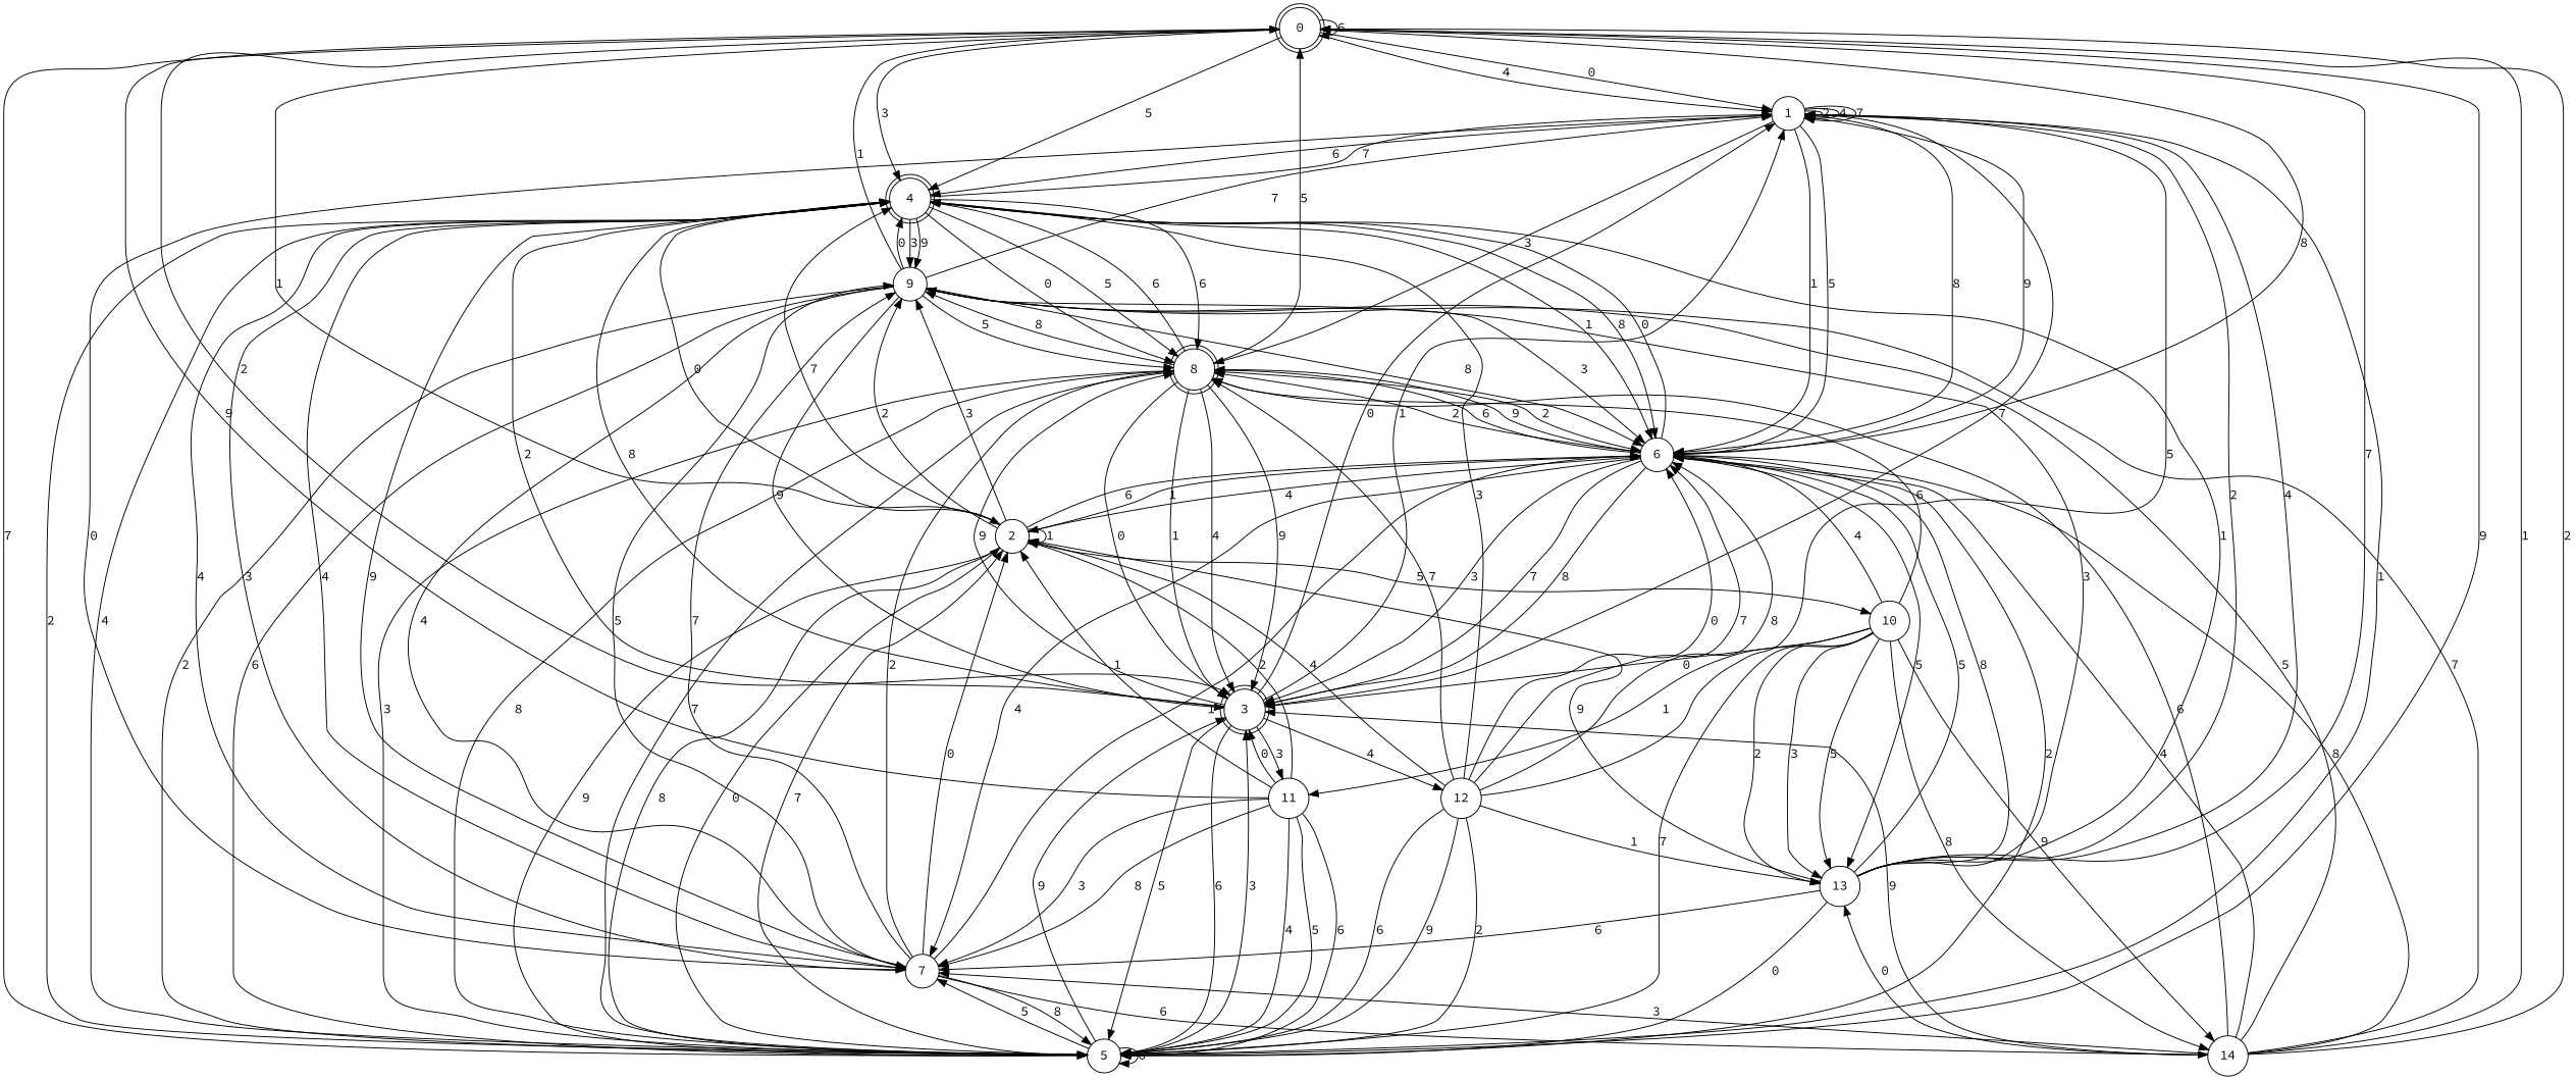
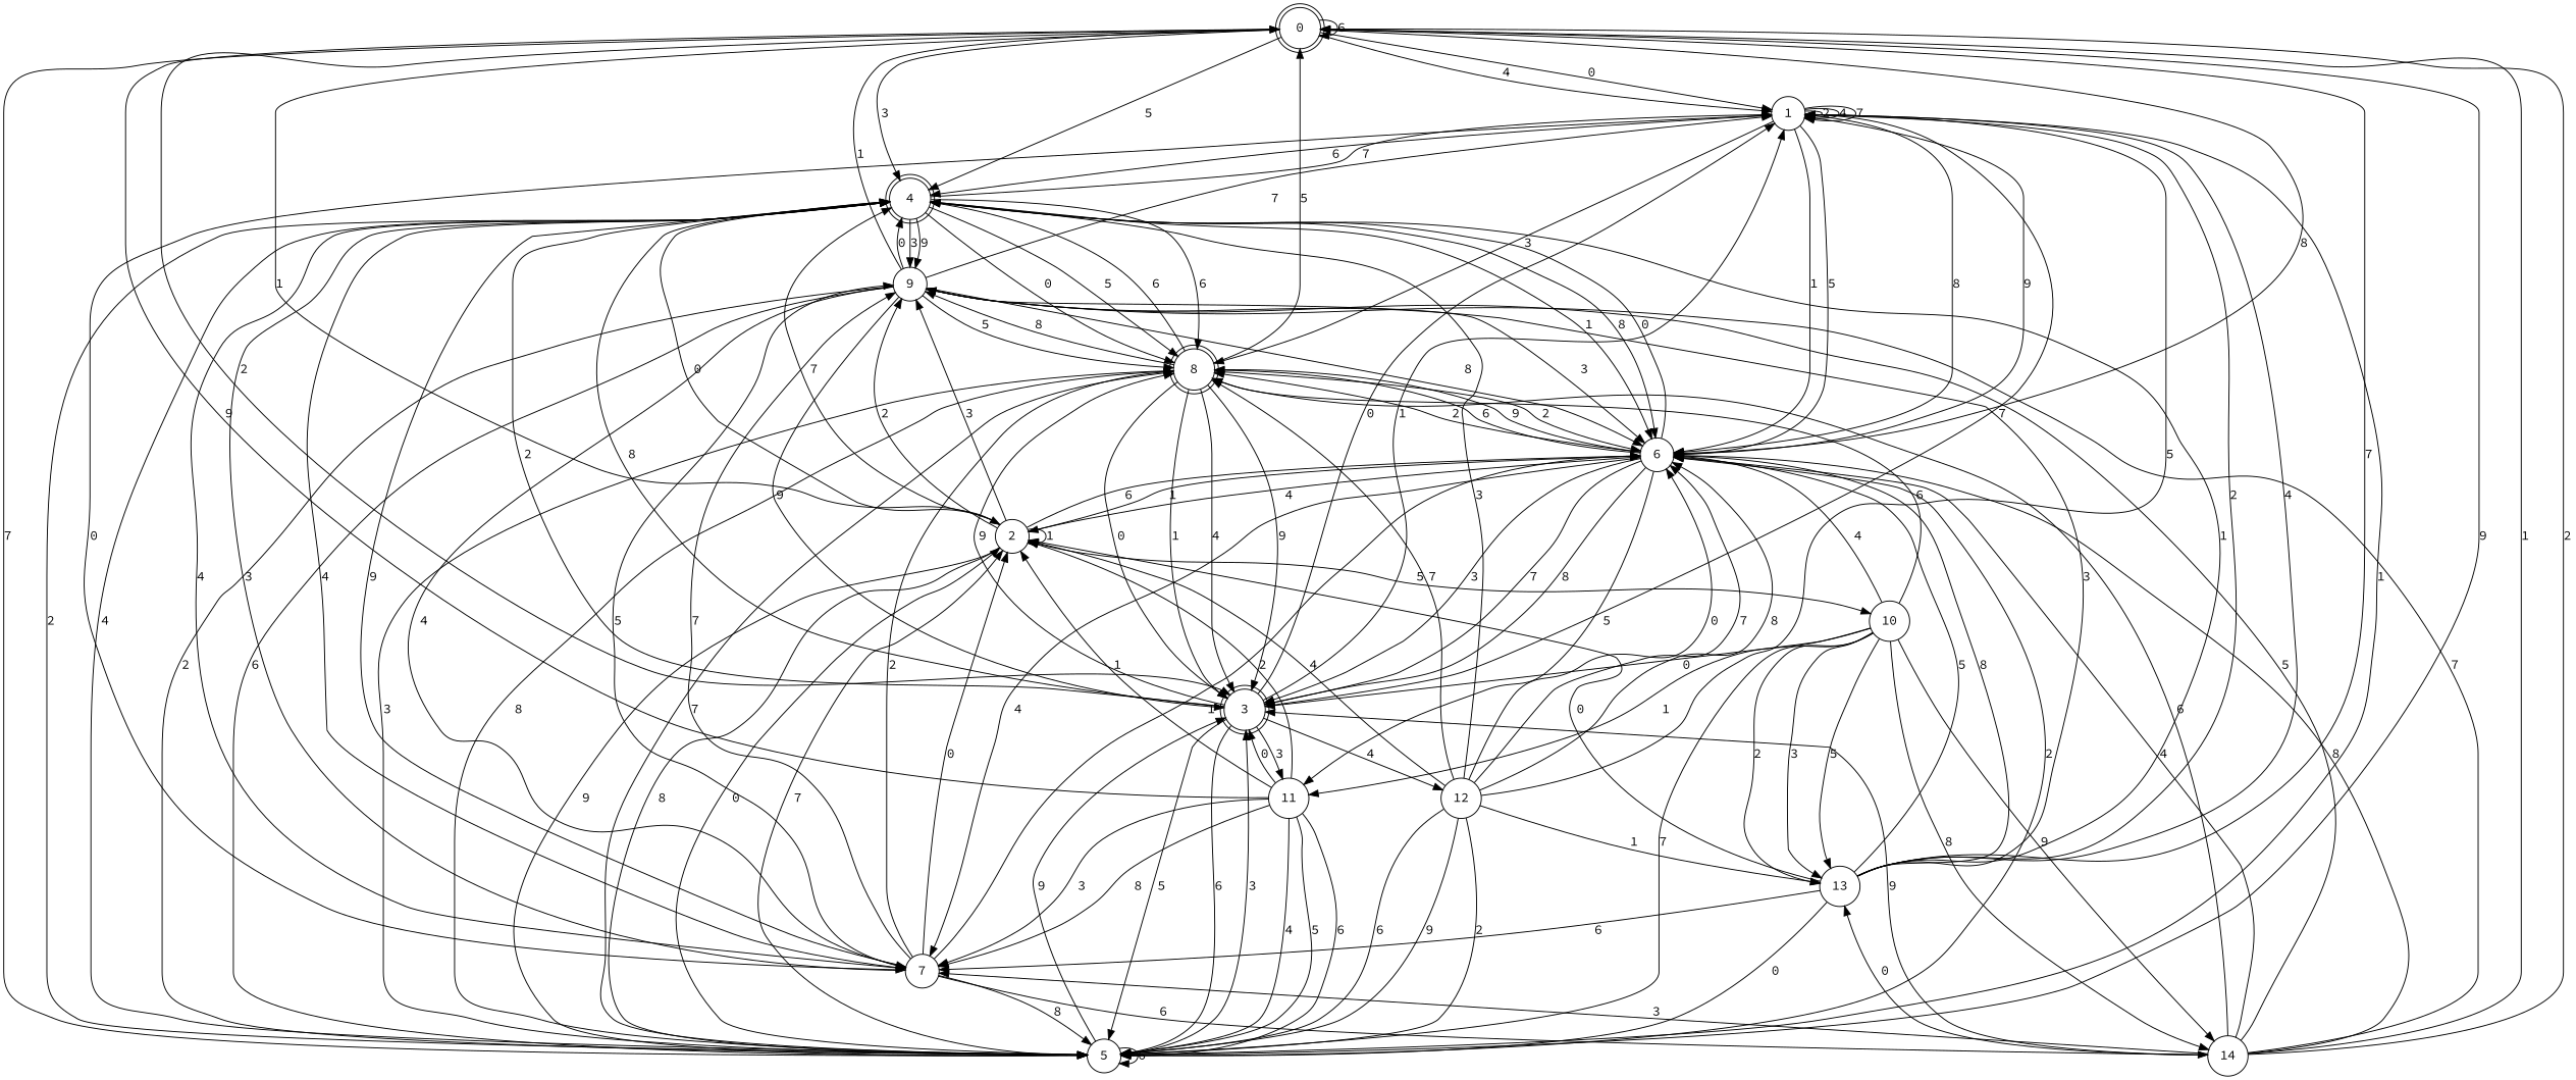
  digraph {
    fontname="Source Code Pro"
    node [fontname="Source Code Pro" shape=circle]
    edge [fontname="Source Code Pro"]
    n1 [label=0 shape=doublecircle]
    n2 [label=1]
    n3 [label=2]
    n4 [label=3 shape=doublecircle]
    n5 [label=4 shape=doublecircle]
    n6 [label=5]
    n7 [label=6]
    n8 [label=7]
    n9 [label=8 shape=doublecircle]
    n10 [label=9]
    n11 [label=10]
    n12 [label=11]
    n13 [label=12]
    n14 [label=13]
    n15 [label=14]
    n1 -> n1 [label=6]
    n1 -> n2 [label=0]
    n1 -> n2 [label=4]
    n1 -> n3 [label=1]
    n1 -> n4 [label=2]
    n1 -> n5 [label=3]
    n1 -> n5 [label=5]
    n1 -> n6 [label=7]
    n1 -> n6 [label=9]
    n1 -> n7 [label=8]
    n2 -> n2 [label=2]
    n2 -> n2 [label=4]
    n2 -> n2 [label=7]
    n2 -> n5 [label=6]
    n2 -> n7 [label=1]
    n2 -> n7 [label=5]
    n2 -> n7 [label=8]
    n2 -> n7 [label=9]
    n2 -> n8 [label=0]
    n2 -> n9 [label=3]
    n3 -> n3 [label=1]
    n3 -> n5 [label=0]
    n3 -> n5 [label=7]
    n3 -> n6 [label=8]
    n3 -> n6 [label=9]
    n3 -> n7 [label=4]
    n3 -> n7 [label=6]
    n3 -> n10 [label=2]
    n3 -> n10 [label=3]
    n3 -> n11 [label=5]
    n4 -> n2 [label=0]
    n4 -> n2 [label=1]
    n4 -> n2 [label=7]
    n4 -> n5 [label=2]
    n4 -> n5 [label=8]
    n4 -> n6 [label=5]
    n4 -> n6 [label=6]
    n4 -> n9 [label=9]
    n4 -> n12 [label=3]
    n4 -> n13 [label=4]
    n5 -> n2 [label=7]
    n5 -> n6 [label=2]
    n5 -> n7 [label=1]
    n5 -> n7 [label=8]
    n5 -> n8 [label=4]
    n5 -> n9 [label=0]
    n5 -> n9 [label=5]
    n5 -> n9 [label=6]
    n5 -> n10 [label=3]
    n5 -> n10 [label=9]
    n6 -> n2 [label=1]
    n6 -> n3 [label=0]
    n6 -> n3 [label=7]
    n6 -> n4 [label=3]
    n6 -> n4 [label=9]
    n6 -> n5 [label=4]
    n6 -> n6 [label=6]
    n6 -> n7 [label=2]
-   n6 -> n8 [label=5]
    n6 -> n9 [label=8]
    n7 -> n3 [label=1]
    n7 -> n4 [label=3]
    n7 -> n4 [label=7]
    n7 -> n4 [label=8]
    n7 -> n5 [label=0]
    n7 -> n8 [label=4]
    n7 -> n9 [label=2]
    n7 -> n9 [label=6]
    n7 -> n9 [label=9]
-   n7 -> n14 [label=5]
+   n7 -> n12 [label=5]
    n8 -> n3 [label=0]
    n8 -> n5 [label=3]
    n8 -> n5 [label=4]
    n8 -> n5 [label=9]
    n8 -> n6 [label=8]
    n8 -> n7 [label=1]
    n8 -> n9 [label=2]
    n8 -> n10 [label=5]
    n8 -> n10 [label=7]
    n8 -> n15 [label=6]
    n9 -> n1 [label=5]
    n9 -> n4 [label=0]
    n9 -> n4 [label=1]
    n9 -> n4 [label=4]
    n9 -> n4 [label=9]
    n9 -> n5 [label=6]
    n9 -> n6 [label=3]
    n9 -> n6 [label=7]
    n9 -> n7 [label=2]
    n9 -> n10 [label=8]
    n10 -> n1 [label=1]
    n10 -> n2 [label=7]
    n10 -> n4 [label=9]
    n10 -> n5 [label=0]
    n10 -> n6 [label=2]
    n10 -> n6 [label=6]
    n10 -> n7 [label=3]
    n10 -> n7 [label=8]
    n10 -> n8 [label=4]
    n10 -> n9 [label=5]
    n11 -> n4 [label=0]
    n11 -> n6 [label=7]
    n11 -> n7 [label=4]
    n11 -> n9 [label=6]
    n11 -> n12 [label=1]
    n11 -> n14 [label=2]
    n11 -> n14 [label=3]
    n11 -> n14 [label=5]
    n11 -> n15 [label=8]
    n11 -> n15 [label=9]
    n12 -> n1 [label=9]
    n12 -> n3 [label=1]
    n12 -> n3 [label=2]
    n12 -> n4 [label=0]
    n12 -> n6 [label=4]
    n12 -> n6 [label=5]
    n12 -> n6 [label=6]
    n12 -> n8 [label=3]
    n12 -> n8 [label=8]
    n13 -> n2 [label=5]
    n13 -> n3 [label=4]
    n13 -> n5 [label=3]
    n13 -> n6 [label=2]
    n13 -> n6 [label=6]
    n13 -> n6 [label=9]
    n13 -> n7 [label=0]
    n13 -> n7 [label=7]
    n13 -> n7 [label=8]
    n13 -> n9 [label=7]
    n13 -> n14 [label=1]
    n14 -> n1 [label=7]
    n14 -> n2 [label=2]
    n14 -> n2 [label=4]
-   n14 -> n3 [label=9]
+   n14 -> n3 [label=0]
    n14 -> n5 [label=1]
    n14 -> n6 [label=0]
    n14 -> n7 [label=5]
    n14 -> n7 [label=8]
    n14 -> n8 [label=6]
    n14 -> n10 [label=3]
    n15 -> n1 [label=1]
    n15 -> n1 [label=2]
    n15 -> n4 [label=9]
    n15 -> n7 [label=4]
    n15 -> n7 [label=8]
    n15 -> n8 [label=3]
    n15 -> n9 [label=6]
    n15 -> n10 [label=5]
    n15 -> n10 [label=7]
    n15 -> n14 [label=0]
  }
